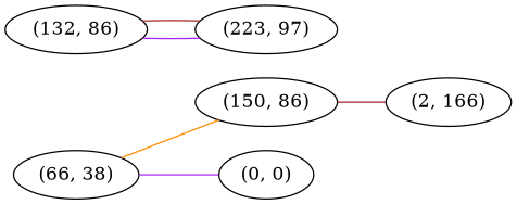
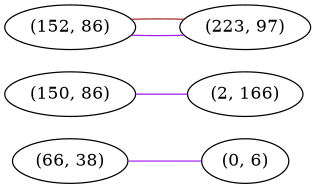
  graph {
    rankdir=LR
    edge [color=purple weight=1]
    "(66, 38)"
    "(150, 86)"
-   "(0, 0)"
+   "(0, 0)" [label="(0, 6)"]
    "(2, 166)"
-   "(152, 86)" [label="(132, 86)"]
+   "(152, 86)"
    "(223, 97)"
-   "(66, 38)" -- "(150, 86)" [color=darkorange]
    "(66, 38)" -- "(0, 0)" [weight=4]
-   "(150, 86)" -- "(2, 166)" [color=brown]
+   "(150, 86)" -- "(2, 166)"
    "(152, 86)" -- "(223, 97)"
    "(152, 86)" -- "(223, 97)" [color=brown]
  }
